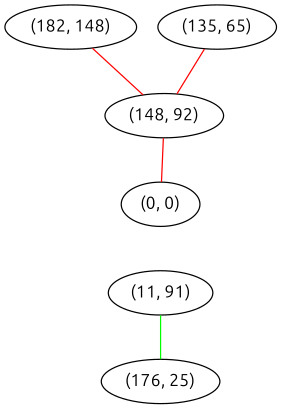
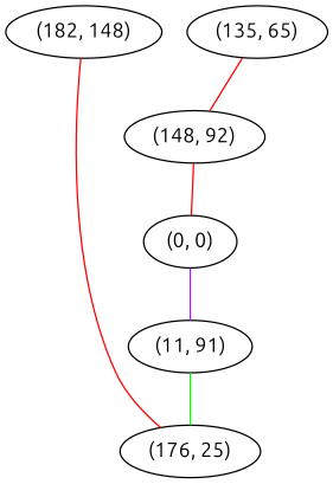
  graph {
    fontname=Ubuntu
    node [fontname=Ubuntu]
    edge [color=red fontname=Ubuntu weight=1]
    "(182, 148)"
    "(176, 25)"
    "(0, 0)"
    "(11, 91)"
    n5 [label="(135, 65)"]
    "(148, 92)"
-   "(182, 148)" -- "(148, 92)"
+   "(182, 148)" -- "(176, 25)"
+   "(0, 0)" -- "(11, 91)" [color=purple weight=4]
    "(11, 91)" -- "(176, 25)" [color=green weight=2]
    n5 -- "(148, 92)"
    "(148, 92)" -- "(0, 0)"
  }
